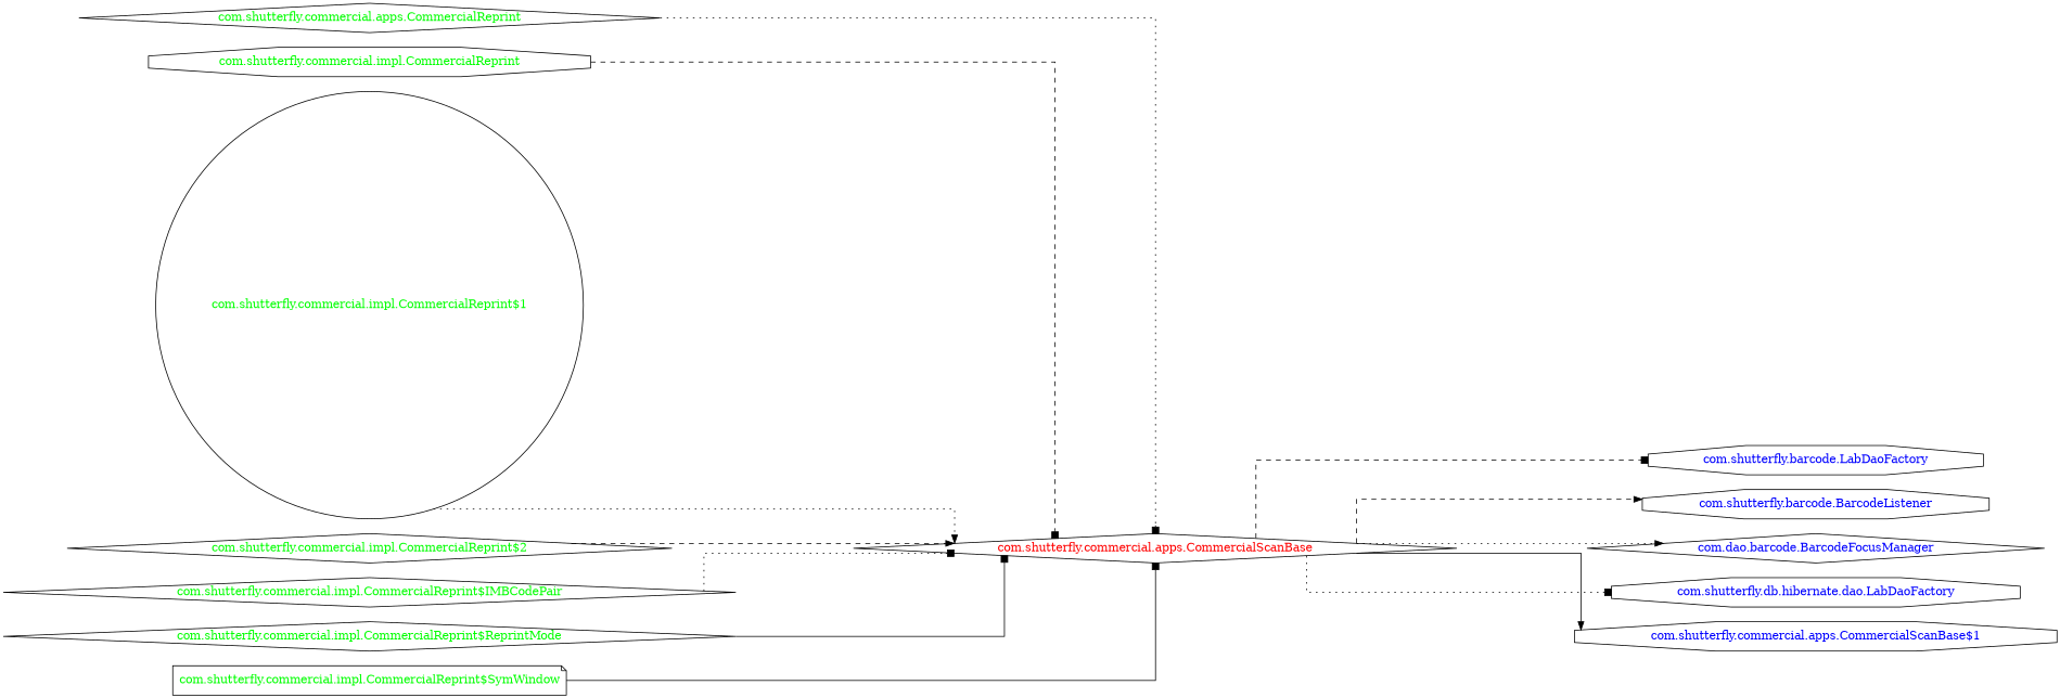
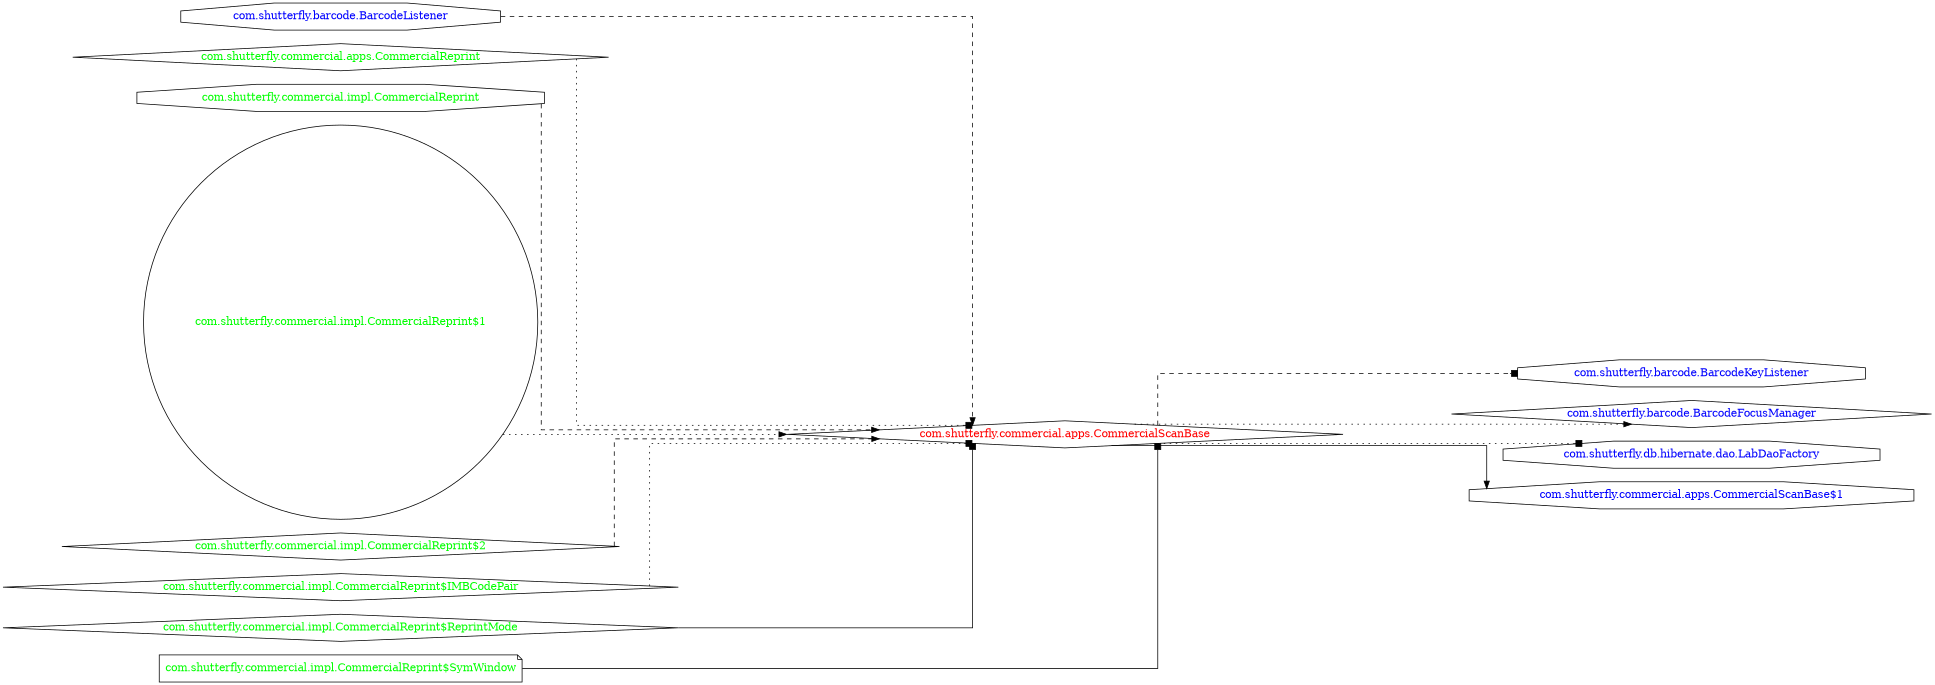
  digraph {
    concentrate=true
    rankdir=LR
    ranksep=2.0
    splines=ortho
    node [fontcolor=green shape=diamond]
    edge [arrowhead=box style=dotted]
    "com.shutterfly.commercial.apps.CommercialScanBase" [fontcolor=red]
-   "com.shutterfly.barcode.BarcodeKeyListener" [fontcolor=blue shape=octagon label="com.shutterfly.barcode.LabDaoFactory"]
+   "com.shutterfly.barcode.BarcodeKeyListener" [fontcolor=blue shape=octagon]
    "com.shutterfly.barcode.BarcodeListener" [fontcolor=blue shape=octagon]
-   "com.shutterfly.barcode.BarcodeFocusManager" [fontcolor=blue label="com.dao.barcode.BarcodeFocusManager"]
+   "com.shutterfly.barcode.BarcodeFocusManager" [fontcolor=blue]
    "com.shutterfly.db.hibernate.dao.LabDaoFactory" [fontcolor=blue shape=octagon]
    "com.shutterfly.commercial.apps.CommercialScanBase$1" [fontcolor=blue shape=octagon]
    "com.shutterfly.commercial.apps.CommercialReprint"
    "com.shutterfly.commercial.impl.CommercialReprint" [shape=octagon]
    "com.shutterfly.commercial.impl.CommercialReprint$1" [shape=circle]
    "com.shutterfly.commercial.impl.CommercialReprint$2"
    "com.shutterfly.commercial.impl.CommercialReprint$IMBCodePair"
    "com.shutterfly.commercial.impl.CommercialReprint$ReprintMode"
    "com.shutterfly.commercial.impl.CommercialReprint$SymWindow" [shape=note]
    "com.shutterfly.commercial.apps.CommercialScanBase" -> "com.shutterfly.barcode.BarcodeKeyListener" [style=dashed]
-   "com.shutterfly.commercial.apps.CommercialScanBase" -> "com.shutterfly.barcode.BarcodeListener" [arrowhead=normal style=dashed]
+   "com.shutterfly.barcode.BarcodeListener" -> "com.shutterfly.commercial.apps.CommercialScanBase" [arrowhead=normal style=dashed]
    "com.shutterfly.commercial.apps.CommercialScanBase" -> "com.shutterfly.barcode.BarcodeFocusManager" [arrowhead=normal]
    "com.shutterfly.commercial.apps.CommercialScanBase" -> "com.shutterfly.db.hibernate.dao.LabDaoFactory"
    "com.shutterfly.commercial.apps.CommercialScanBase" -> "com.shutterfly.commercial.apps.CommercialScanBase$1" [arrowhead=normal style=solid]
    "com.shutterfly.commercial.apps.CommercialReprint" -> "com.shutterfly.commercial.apps.CommercialScanBase"
-   "com.shutterfly.commercial.impl.CommercialReprint" -> "com.shutterfly.commercial.apps.CommercialScanBase" [style=dashed]
+   "com.shutterfly.commercial.impl.CommercialReprint" -> "com.shutterfly.commercial.apps.CommercialScanBase" [arrowhead=normal style=dashed]
    "com.shutterfly.commercial.impl.CommercialReprint$1" -> "com.shutterfly.commercial.apps.CommercialScanBase" [arrowhead=normal]
    "com.shutterfly.commercial.impl.CommercialReprint$2" -> "com.shutterfly.commercial.apps.CommercialScanBase" [arrowhead=normal style=dashed]
    "com.shutterfly.commercial.impl.CommercialReprint$IMBCodePair" -> "com.shutterfly.commercial.apps.CommercialScanBase"
    "com.shutterfly.commercial.impl.CommercialReprint$ReprintMode" -> "com.shutterfly.commercial.apps.CommercialScanBase" [style=solid]
    "com.shutterfly.commercial.impl.CommercialReprint$SymWindow" -> "com.shutterfly.commercial.apps.CommercialScanBase" [style=solid]
  }
